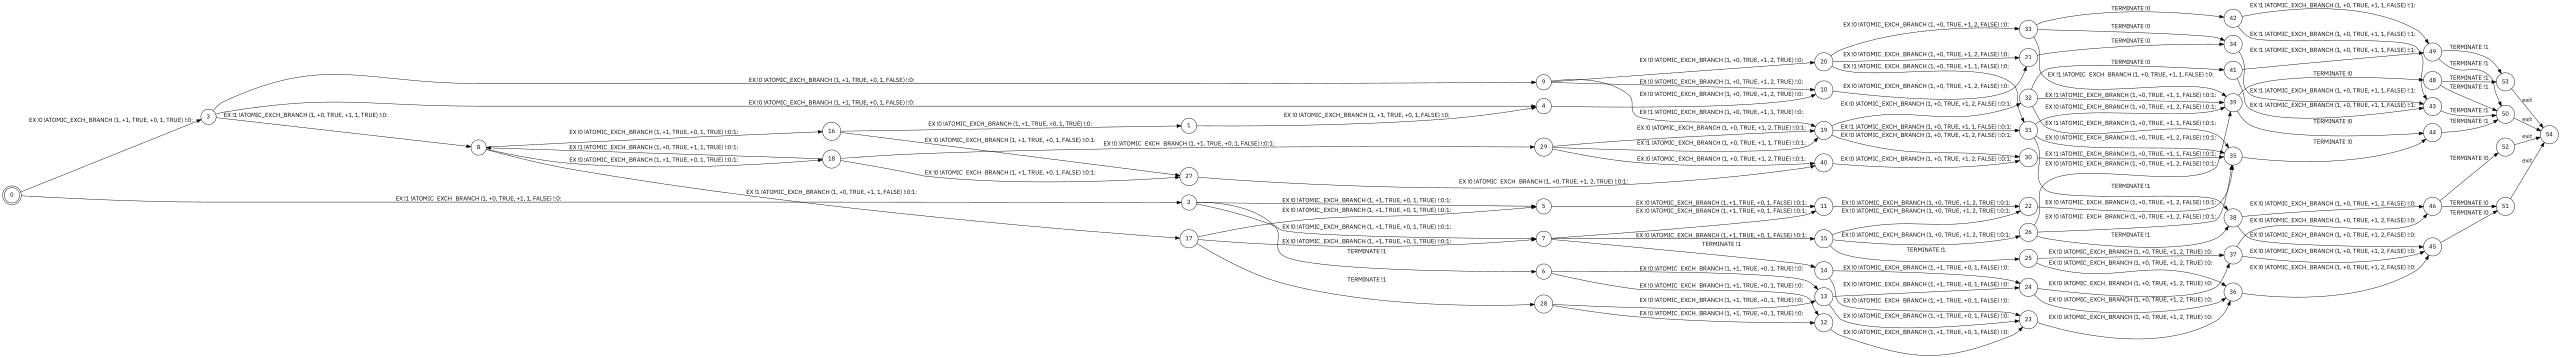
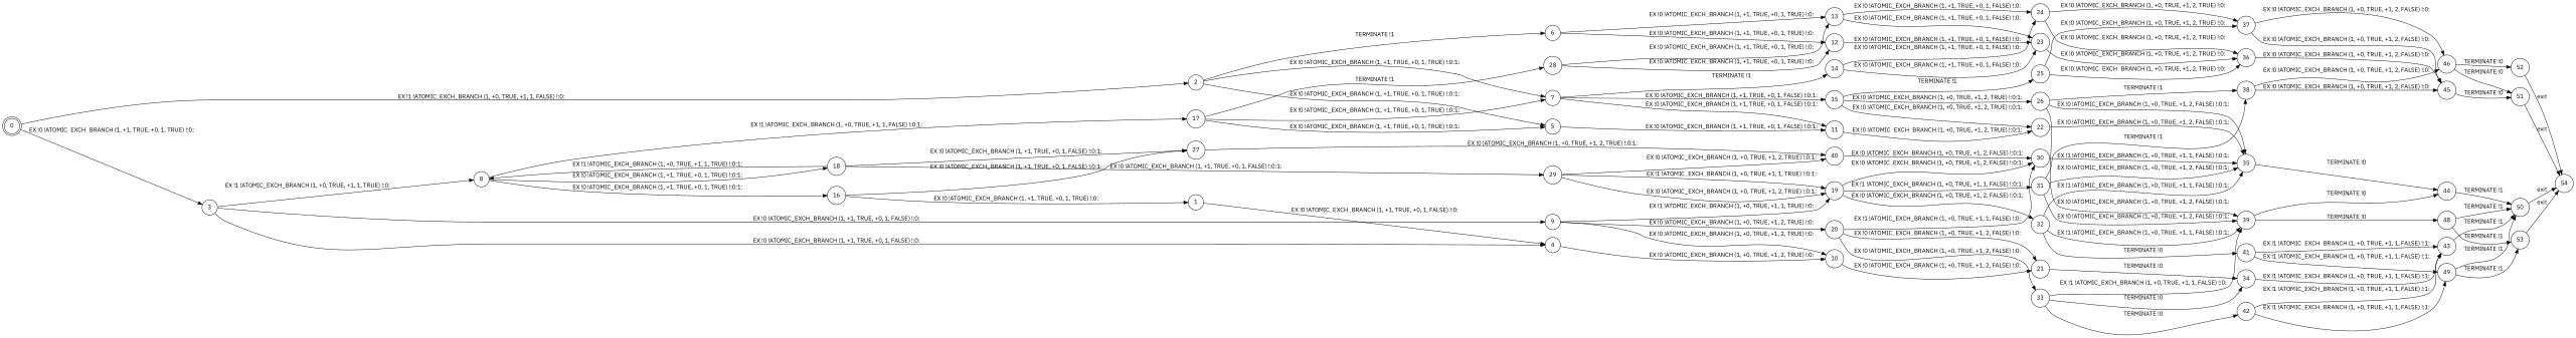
  digraph {
    fontname="IBM Plex Sans"
    rankdir=LR
    node [fontname="IBM Plex Sans" shape=circle]
    edge [fontname="IBM Plex Sans"]
    0 [peripheries=2]
    2
    3
    1
    4
    5
    6
    7
    8
    9
    10
    11
    12
    13
    14
    15
    16
    17
    18
    19
    20
    21
    22
    23
    24
    25
    26
    27
    28
    29
    30
    31
    32
    33
    34
    35
    36
    37
    38
    39
    40
    41
    42
    43
    44
    45
    46
    48
    49
    50
    51
    52
    53
    54
    0 -> 2 [label="EX !1 !ATOMIC_EXCH_BRANCH (1, +0, TRUE, +1, 1, FALSE) !:0:"]
    0 -> 3 [label="EX !0 !ATOMIC_EXCH_BRANCH (1, +1, TRUE, +0, 1, TRUE) !:0:"]
    2 -> 5 [label="EX !0 !ATOMIC_EXCH_BRANCH (1, +1, TRUE, +0, 1, TRUE) !:0:1:"]
    2 -> 6 [label="TERMINATE !1"]
    2 -> 7 [label="EX !0 !ATOMIC_EXCH_BRANCH (1, +1, TRUE, +0, 1, TRUE) !:0:1:"]
    3 -> 4 [label="EX !0 !ATOMIC_EXCH_BRANCH (1, +1, TRUE, +0, 1, FALSE) !:0:"]
    3 -> 8 [label="EX !1 !ATOMIC_EXCH_BRANCH (1, +0, TRUE, +1, 1, TRUE) !:0:"]
    3 -> 9 [label="EX !0 !ATOMIC_EXCH_BRANCH (1, +1, TRUE, +0, 1, FALSE) !:0:"]
    1 -> 4 [label="EX !0 !ATOMIC_EXCH_BRANCH (1, +1, TRUE, +0, 1, FALSE) !:0:"]
    4 -> 10 [label="EX !0 !ATOMIC_EXCH_BRANCH (1, +0, TRUE, +1, 2, TRUE) !:0:"]
    5 -> 11 [label="EX !0 !ATOMIC_EXCH_BRANCH (1, +1, TRUE, +0, 1, FALSE) !:0:1:"]
    6 -> 12 [label="EX !0 !ATOMIC_EXCH_BRANCH (1, +1, TRUE, +0, 1, TRUE) !:0:"]
    6 -> 13 [label="EX !0 !ATOMIC_EXCH_BRANCH (1, +1, TRUE, +0, 1, TRUE) !:0:"]
    7 -> 11 [label="EX !0 !ATOMIC_EXCH_BRANCH (1, +1, TRUE, +0, 1, FALSE) !:0:1:"]
    7 -> 14 [label="TERMINATE !1"]
    7 -> 15 [label="EX !0 !ATOMIC_EXCH_BRANCH (1, +1, TRUE, +0, 1, FALSE) !:0:1:"]
    8 -> 16 [label="EX !0 !ATOMIC_EXCH_BRANCH (1, +1, TRUE, +0, 1, TRUE) !:0:1:"]
    8 -> 17 [label="EX !1 !ATOMIC_EXCH_BRANCH (1, +0, TRUE, +1, 1, FALSE) !:0:1:"]
    8 -> 18 [label="EX !0 !ATOMIC_EXCH_BRANCH (1, +1, TRUE, +0, 1, TRUE) !:0:1:"]
    9 -> 10 [label="EX !0 !ATOMIC_EXCH_BRANCH (1, +0, TRUE, +1, 2, TRUE) !:0:"]
    9 -> 19 [label="EX !1 !ATOMIC_EXCH_BRANCH (1, +0, TRUE, +1, 1, TRUE) !:0:"]
    9 -> 20 [label="EX !0 !ATOMIC_EXCH_BRANCH (1, +0, TRUE, +1, 2, TRUE) !:0:"]
    10 -> 21 [label="EX !0 !ATOMIC_EXCH_BRANCH (1, +0, TRUE, +1, 2, FALSE) !:0:"]
    11 -> 22 [label="EX !0 !ATOMIC_EXCH_BRANCH (1, +0, TRUE, +1, 2, TRUE) !:0:1:"]
    12 -> 23 [label="EX !0 !ATOMIC_EXCH_BRANCH (1, +1, TRUE, +0, 1, FALSE) !:0:"]
    13 -> 23 [label="EX !0 !ATOMIC_EXCH_BRANCH (1, +1, TRUE, +0, 1, FALSE) !:0:"]
    13 -> 24 [label="EX !0 !ATOMIC_EXCH_BRANCH (1, +1, TRUE, +0, 1, FALSE) !:0:"]
    14 -> 23 [label="EX !0 !ATOMIC_EXCH_BRANCH (1, +1, TRUE, +0, 1, FALSE) !:0:"]
    14 -> 24 [label="EX !0 !ATOMIC_EXCH_BRANCH (1, +1, TRUE, +0, 1, FALSE) !:0:"]
    15 -> 22 [label="EX !0 !ATOMIC_EXCH_BRANCH (1, +0, TRUE, +1, 2, TRUE) !:0:1:"]
    15 -> 25 [label="TERMINATE !1"]
    15 -> 26 [label="EX !0 !ATOMIC_EXCH_BRANCH (1, +0, TRUE, +1, 2, TRUE) !:0:1:"]
    16 -> 1 [label="EX !0 !ATOMIC_EXCH_BRANCH (1, +1, TRUE, +0, 1, TRUE) !:0:"]
    16 -> 27 [label="EX !0 !ATOMIC_EXCH_BRANCH (1, +1, TRUE, +0, 1, FALSE) !:0:1:"]
    17 -> 5 [label="EX !0 !ATOMIC_EXCH_BRANCH (1, +1, TRUE, +0, 1, TRUE) !:0:1:"]
    17 -> 7 [label="EX !0 !ATOMIC_EXCH_BRANCH (1, +1, TRUE, +0, 1, TRUE) !:0:1:"]
    17 -> 28 [label="TERMINATE !1"]
    18 -> 8 [label="EX !1 !ATOMIC_EXCH_BRANCH (1, +0, TRUE, +1, 1, TRUE) !:0:1:"]
    18 -> 27 [label="EX !0 !ATOMIC_EXCH_BRANCH (1, +1, TRUE, +0, 1, FALSE) !:0:1:"]
    18 -> 29 [label="EX !0 !ATOMIC_EXCH_BRANCH (1, +1, TRUE, +0, 1, FALSE) !:0:1:"]
    19 -> 30 [label="EX !0 !ATOMIC_EXCH_BRANCH (1, +0, TRUE, +1, 2, FALSE) !:0:1:"]
    19 -> 31 [label="EX !1 !ATOMIC_EXCH_BRANCH (1, +0, TRUE, +1, 1, FALSE) !:0:1:"]
    19 -> 32 [label="EX !0 !ATOMIC_EXCH_BRANCH (1, +0, TRUE, +1, 2, FALSE) !:0:1:"]
    20 -> 21 [label="EX !0 !ATOMIC_EXCH_BRANCH (1, +0, TRUE, +1, 2, FALSE) !:0:"]
-   20 -> 31 [label="EX !1 !ATOMIC_EXCH_BRANCH (1, +0, TRUE, +1, 1, FALSE) !:0:"]
+   20 -> 30 [label="EX !1 !ATOMIC_EXCH_BRANCH (1, +0, TRUE, +1, 1, FALSE) !:0:"]
    20 -> 33 [label="EX !0 !ATOMIC_EXCH_BRANCH (1, +0, TRUE, +1, 2, FALSE) !:0:"]
    21 -> 34 [label="TERMINATE !0"]
    22 -> 35 [label="EX !0 !ATOMIC_EXCH_BRANCH (1, +0, TRUE, +1, 2, FALSE) !:0:1:"]
    23 -> 36 [label="EX !0 !ATOMIC_EXCH_BRANCH (1, +0, TRUE, +1, 2, TRUE) !:0:"]
    24 -> 36 [label="EX !0 !ATOMIC_EXCH_BRANCH (1, +0, TRUE, +1, 2, TRUE) !:0:"]
    24 -> 37 [label="EX !0 !ATOMIC_EXCH_BRANCH (1, +0, TRUE, +1, 2, TRUE) !:0:"]
    25 -> 36 [label="EX !0 !ATOMIC_EXCH_BRANCH (1, +0, TRUE, +1, 2, TRUE) !:0:"]
    25 -> 37 [label="EX !0 !ATOMIC_EXCH_BRANCH (1, +0, TRUE, +1, 2, TRUE) !:0:"]
    26 -> 35 [label="EX !0 !ATOMIC_EXCH_BRANCH (1, +0, TRUE, +1, 2, FALSE) !:0:1:"]
    26 -> 38 [label="TERMINATE !1"]
    26 -> 39 [label="EX !0 !ATOMIC_EXCH_BRANCH (1, +0, TRUE, +1, 2, FALSE) !:0:1:"]
    27 -> 40 [label="EX !0 !ATOMIC_EXCH_BRANCH (1, +0, TRUE, +1, 2, TRUE) !:0:1:"]
    28 -> 12 [label="EX !0 !ATOMIC_EXCH_BRANCH (1, +1, TRUE, +0, 1, TRUE) !:0:"]
    28 -> 13 [label="EX !0 !ATOMIC_EXCH_BRANCH (1, +1, TRUE, +0, 1, TRUE) !:0:"]
    29 -> 19 [label="EX !1 !ATOMIC_EXCH_BRANCH (1, +0, TRUE, +1, 1, TRUE) !:0:1:"]
    29 -> 19 [label="EX !0 !ATOMIC_EXCH_BRANCH (1, +0, TRUE, +1, 2, TRUE) !:0:1:"]
    29 -> 40 [label="EX !0 !ATOMIC_EXCH_BRANCH (1, +0, TRUE, +1, 2, TRUE) !:0:1:"]
    30 -> 35 [label="EX !1 !ATOMIC_EXCH_BRANCH (1, +0, TRUE, +1, 1, FALSE) !:0:1:"]
    31 -> 35 [label="EX !0 !ATOMIC_EXCH_BRANCH (1, +0, TRUE, +1, 2, FALSE) !:0:1:"]
    31 -> 38 [label="TERMINATE !1"]
    31 -> 39 [label="EX !0 !ATOMIC_EXCH_BRANCH (1, +0, TRUE, +1, 2, FALSE) !:0:1:"]
    32 -> 35 [label="EX !1 !ATOMIC_EXCH_BRANCH (1, +0, TRUE, +1, 1, FALSE) !:0:1:"]
    32 -> 39 [label="EX !1 !ATOMIC_EXCH_BRANCH (1, +0, TRUE, +1, 1, FALSE) !:0:1:"]
    32 -> 41 [label="TERMINATE !0"]
    33 -> 34 [label="TERMINATE !0"]
    33 -> 39 [label="EX !1 !ATOMIC_EXCH_BRANCH (1, +0, TRUE, +1, 1, FALSE) !:0:"]
    33 -> 42 [label="TERMINATE !0"]
    34 -> 43 [label="EX !1 !ATOMIC_EXCH_BRANCH (1, +0, TRUE, +1, 1, FALSE) !:1:"]
    35 -> 44 [label="TERMINATE !0"]
    36 -> 45 [label="EX !0 !ATOMIC_EXCH_BRANCH (1, +0, TRUE, +1, 2, FALSE) !:0:"]
    37 -> 45 [label="EX !0 !ATOMIC_EXCH_BRANCH (1, +0, TRUE, +1, 2, FALSE) !:0:"]
    37 -> 46 [label="EX !0 !ATOMIC_EXCH_BRANCH (1, +0, TRUE, +1, 2, FALSE) !:0:"]
    38 -> 45 [label="EX !0 !ATOMIC_EXCH_BRANCH (1, +0, TRUE, +1, 2, FALSE) !:0:"]
    38 -> 46 [label="EX !0 !ATOMIC_EXCH_BRANCH (1, +0, TRUE, +1, 2, FALSE) !:0:"]
    39 -> 44 [label="TERMINATE !0"]
    39 -> 48 [label="TERMINATE !0"]
    40 -> 30 [label="EX !0 !ATOMIC_EXCH_BRANCH (1, +0, TRUE, +1, 2, FALSE) !:0:1:"]
    41 -> 43 [label="EX !1 !ATOMIC_EXCH_BRANCH (1, +0, TRUE, +1, 1, FALSE) !:1:"]
    41 -> 49 [label="EX !1 !ATOMIC_EXCH_BRANCH (1, +0, TRUE, +1, 1, FALSE) !:1:"]
    42 -> 43 [label="EX !1 !ATOMIC_EXCH_BRANCH (1, +0, TRUE, +1, 1, FALSE) !:1:"]
    42 -> 49 [label="EX !1 !ATOMIC_EXCH_BRANCH (1, +0, TRUE, +1, 1, FALSE) !:1:"]
    43 -> 50 [label="TERMINATE !1"]
    44 -> 50 [label="TERMINATE !1"]
    45 -> 51 [label="TERMINATE !0"]
    46 -> 51 [label="TERMINATE !0"]
    46 -> 52 [label="TERMINATE !0"]
    48 -> 50 [label="TERMINATE !1"]
    48 -> 53 [label="TERMINATE !1"]
    49 -> 50 [label="TERMINATE !1"]
    49 -> 53 [label="TERMINATE !1"]
    50 -> 54 [label=exit]
    51 -> 54 [label=exit]
    52 -> 54 [label=exit]
    53 -> 54 [label=exit]
  }
